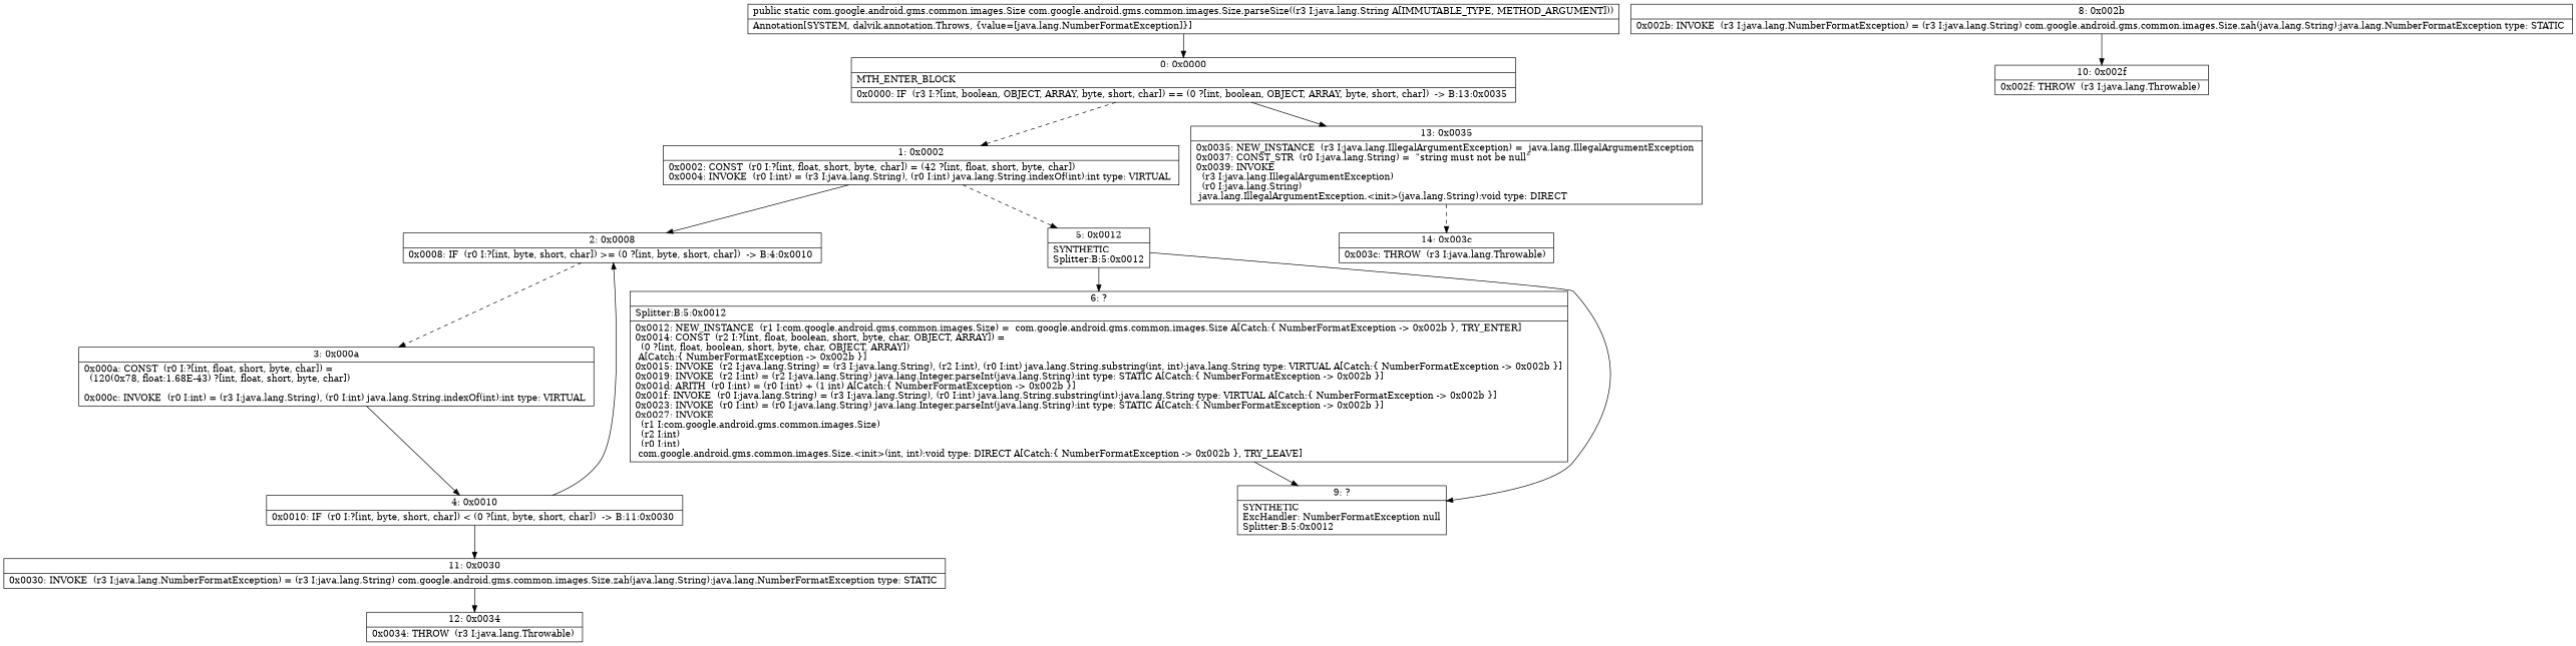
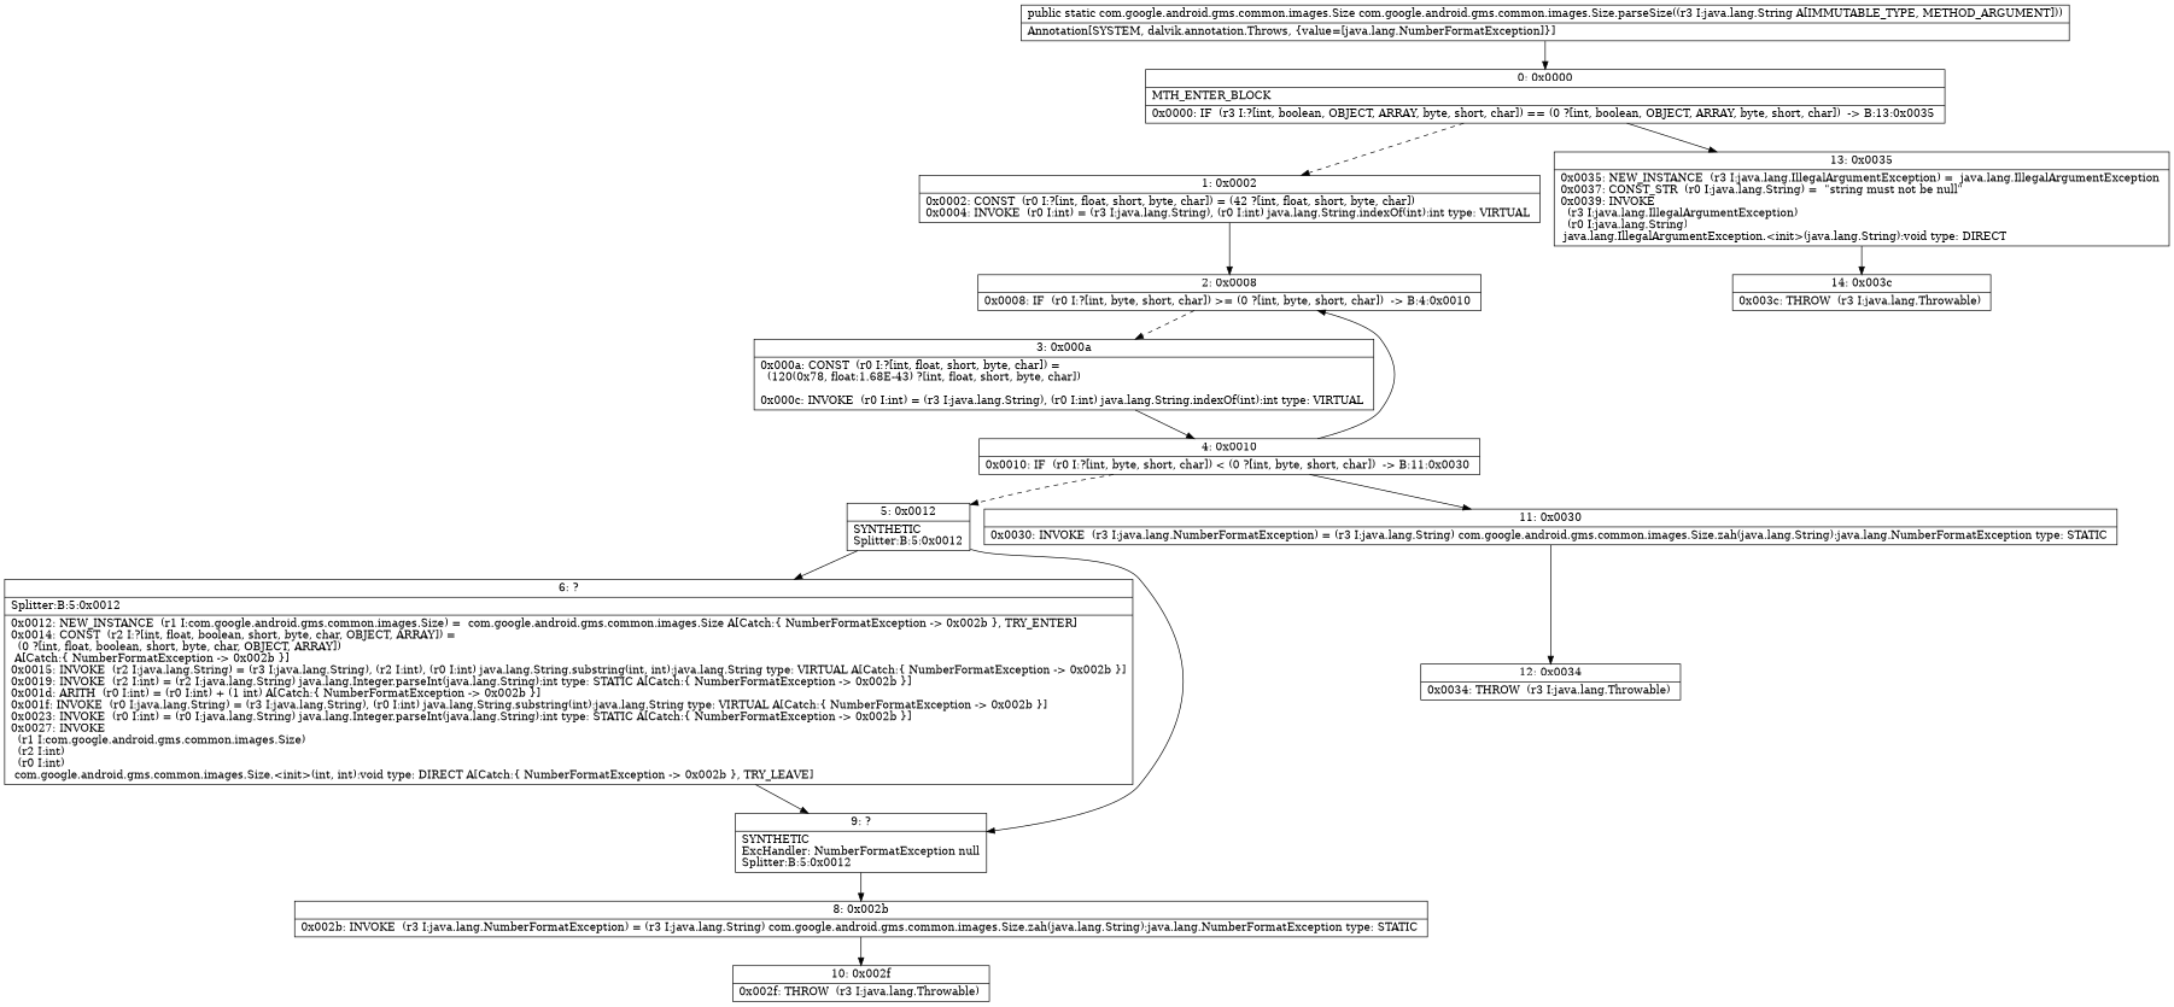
  digraph {
    node [shape=record]
    n1 [label="{0\:\ 0x0000|MTH_ENTER_BLOCK\l|0x0000: IF  (r3 I:?[int, boolean, OBJECT, ARRAY, byte, short, char]) == (0 ?[int, boolean, OBJECT, ARRAY, byte, short, char])  \-\> B:13:0x0035 \l}"]
    n2 [label="{1\:\ 0x0002|0x0002: CONST  (r0 I:?[int, float, short, byte, char]) = (42 ?[int, float, short, byte, char]) \l0x0004: INVOKE  (r0 I:int) = (r3 I:java.lang.String), (r0 I:int) java.lang.String.indexOf(int):int type: VIRTUAL \l}"]
    n3 [label="{13\:\ 0x0035|0x0035: NEW_INSTANCE  (r3 I:java.lang.IllegalArgumentException) =  java.lang.IllegalArgumentException \l0x0037: CONST_STR  (r0 I:java.lang.String) =  \"string must not be null\" \l0x0039: INVOKE  \l  (r3 I:java.lang.IllegalArgumentException)\l  (r0 I:java.lang.String)\l java.lang.IllegalArgumentException.\<init\>(java.lang.String):void type: DIRECT \l}"]
    n4 [label="{2\:\ 0x0008|0x0008: IF  (r0 I:?[int, byte, short, char]) \>= (0 ?[int, byte, short, char])  \-\> B:4:0x0010 \l}"]
    n5 [label="{14\:\ 0x003c|0x003c: THROW  (r3 I:java.lang.Throwable) \l}"]
    n6 [label="{3\:\ 0x000a|0x000a: CONST  (r0 I:?[int, float, short, byte, char]) = \l  (120(0x78, float:1.68E\-43) ?[int, float, short, byte, char])\l \l0x000c: INVOKE  (r0 I:int) = (r3 I:java.lang.String), (r0 I:int) java.lang.String.indexOf(int):int type: VIRTUAL \l}"]
    n7 [label="{4\:\ 0x0010|0x0010: IF  (r0 I:?[int, byte, short, char]) \< (0 ?[int, byte, short, char])  \-\> B:11:0x0030 \l}"]
    n8 [label="{5\:\ 0x0012|SYNTHETIC\lSplitter:B:5:0x0012\l}"]
    n9 [label="{11\:\ 0x0030|0x0030: INVOKE  (r3 I:java.lang.NumberFormatException) = (r3 I:java.lang.String) com.google.android.gms.common.images.Size.zah(java.lang.String):java.lang.NumberFormatException type: STATIC \l}"]
    n10 [label="{6\:\ ?|Splitter:B:5:0x0012\l|0x0012: NEW_INSTANCE  (r1 I:com.google.android.gms.common.images.Size) =  com.google.android.gms.common.images.Size A[Catch:\{ NumberFormatException \-\> 0x002b \}, TRY_ENTER]\l0x0014: CONST  (r2 I:?[int, float, boolean, short, byte, char, OBJECT, ARRAY]) = \l  (0 ?[int, float, boolean, short, byte, char, OBJECT, ARRAY])\l A[Catch:\{ NumberFormatException \-\> 0x002b \}]\l0x0015: INVOKE  (r2 I:java.lang.String) = (r3 I:java.lang.String), (r2 I:int), (r0 I:int) java.lang.String.substring(int, int):java.lang.String type: VIRTUAL A[Catch:\{ NumberFormatException \-\> 0x002b \}]\l0x0019: INVOKE  (r2 I:int) = (r2 I:java.lang.String) java.lang.Integer.parseInt(java.lang.String):int type: STATIC A[Catch:\{ NumberFormatException \-\> 0x002b \}]\l0x001d: ARITH  (r0 I:int) = (r0 I:int) + (1 int) A[Catch:\{ NumberFormatException \-\> 0x002b \}]\l0x001f: INVOKE  (r0 I:java.lang.String) = (r3 I:java.lang.String), (r0 I:int) java.lang.String.substring(int):java.lang.String type: VIRTUAL A[Catch:\{ NumberFormatException \-\> 0x002b \}]\l0x0023: INVOKE  (r0 I:int) = (r0 I:java.lang.String) java.lang.Integer.parseInt(java.lang.String):int type: STATIC A[Catch:\{ NumberFormatException \-\> 0x002b \}]\l0x0027: INVOKE  \l  (r1 I:com.google.android.gms.common.images.Size)\l  (r2 I:int)\l  (r0 I:int)\l com.google.android.gms.common.images.Size.\<init\>(int, int):void type: DIRECT A[Catch:\{ NumberFormatException \-\> 0x002b \}, TRY_LEAVE]\l}"]
    n11 [label="{9\:\ ?|SYNTHETIC\lExcHandler: NumberFormatException null\lSplitter:B:5:0x0012\l}"]
    n12 [label="{12\:\ 0x0034|0x0034: THROW  (r3 I:java.lang.Throwable) \l}"]
    n13 [label="{8\:\ 0x002b|0x002b: INVOKE  (r3 I:java.lang.NumberFormatException) = (r3 I:java.lang.String) com.google.android.gms.common.images.Size.zah(java.lang.String):java.lang.NumberFormatException type: STATIC \l}"]
    n14 [label="{10\:\ 0x002f|0x002f: THROW  (r3 I:java.lang.Throwable) \l}"]
    n15 [label="{public static com.google.android.gms.common.images.Size com.google.android.gms.common.images.Size.parseSize((r3 I:java.lang.String A[IMMUTABLE_TYPE, METHOD_ARGUMENT]))  | Annotation[SYSTEM, dalvik.annotation.Throws, \{value=[java.lang.NumberFormatException]\}]\l}"]
    n1 -> n2 [style=dashed]
    n1 -> n3
    n2 -> n4
-   n3 -> n5 [style=dashed]
+   n3 -> n5
    n4 -> n6 [style=dashed]
    n6 -> n7
    n7 -> n4
-   n2 -> n8 [style=dashed]
+   n7 -> n8 [style=dashed]
    n7 -> n9
    n8 -> n10
    n8 -> n11
    n9 -> n12
    n10 -> n11
+   n11 -> n13
    n13 -> n14
    n15 -> n1
  }
